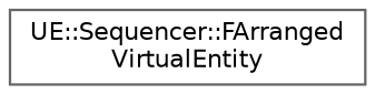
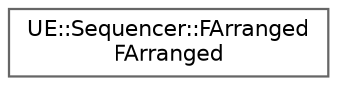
  digraph {
    rankdir=LR
-   n1 [color=grey40 fillcolor=white fontname=Helvetica fontsize=10 height=0.2 label="UE::Sequencer::FArranged\lVirtualEntity" shape=box style=filled width=0.4]
+   n1 [color=grey40 fillcolor=white fontname=Helvetica fontsize=10 height=0.2 label="UE::Sequencer::FArranged\lFArranged" shape=box style=filled width=0.4]
  }
